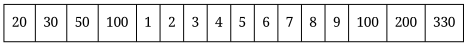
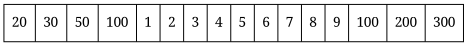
  digraph {
    rankdir=LR
    fontname="Noto Serif"
-   n1 [label="{ 20|30|50|100|1|2|3|4|5|6|7|8|9|100|200|330}" shape=record fontname="Noto Serif"]
+   n1 [label="{ 20|30|50|100|1|2|3|4|5|6|7|8|9|100|200|300}" shape=record fontname="Noto Serif"]
  }
